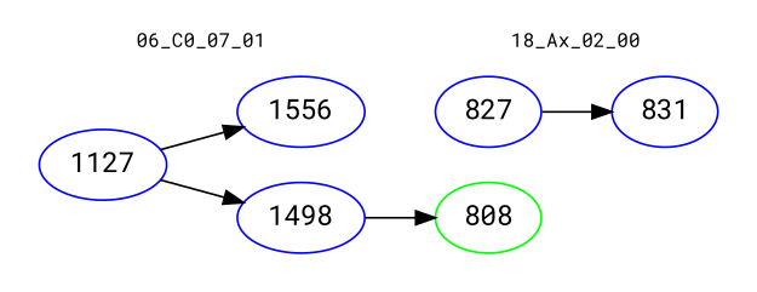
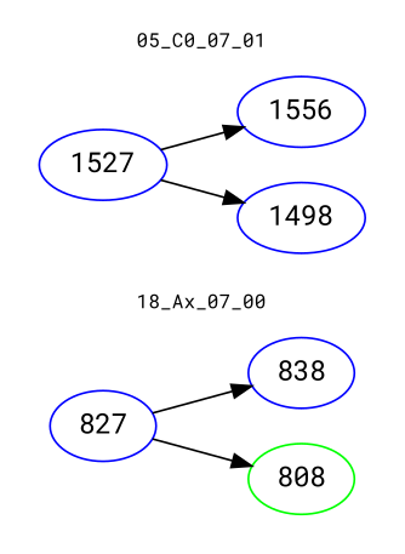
  digraph {
    fontname="Roboto Mono"
    rankdir=LR
    node [color=blue fontname="Roboto Mono"]
    edge [color=black fontname="Roboto Mono"]
    n1 [label=827]
    n2 [color=green label=808]
-   n3 [label=831]
-   n4 [label=1127]
+   n3 [label=838]
+   n4 [label=1527]
    n5 [label=1498]
    n6 [label=1556]
    subgraph cluster_1 {
      color=white
      fontsize=10
-     label="18_Ax_02_00"
+     label="18_Ax_07_00"
      n1
      n2
      n3
    }
    subgraph cluster_2 {
      color=white
      fontsize=10
-     label="06_C0_07_01"
+     label="05_C0_07_01"
      n4
      n5
      n6
    }
-   n5 -> n2
+   n1 -> n2
    n1 -> n3
    n4 -> n5
    n4 -> n6
  }
